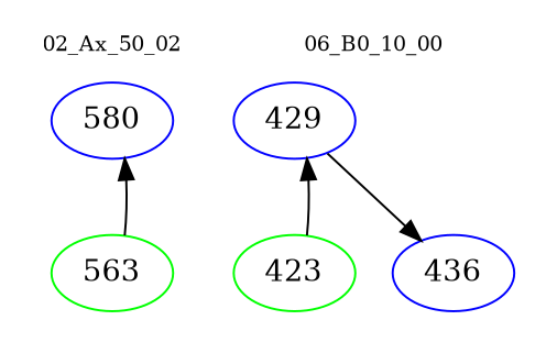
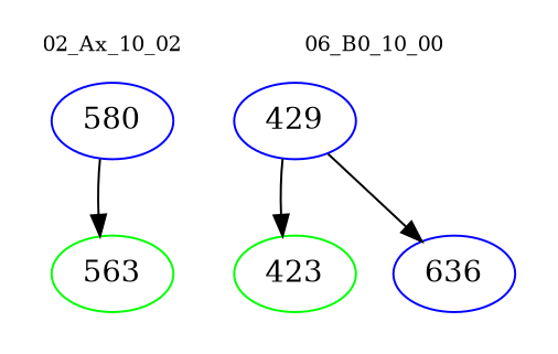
  digraph {
    node [color=blue]
    edge [color=black]
    n1 [label=580]
    n2 [color=green label=563]
    n3 [label=429]
    n4 [color=green label=423]
-   n5 [label=436]
+   n5 [label=636]
    subgraph cluster_1 {
      color=white
      fontsize=10
-     label="02_Ax_50_02"
+     label="02_Ax_10_02"
      n1
      n2
    }
    subgraph cluster_2 {
      color=white
      fontsize=10
      label="06_B0_10_00"
      n3
      n4
      n5
    }
-   n2 -> n1
-   n4 -> n3
+   n1 -> n2
+   n3 -> n4
    n3 -> n5
  }
